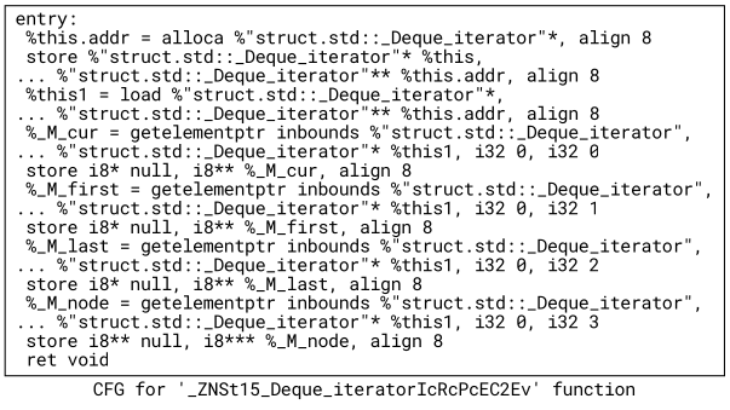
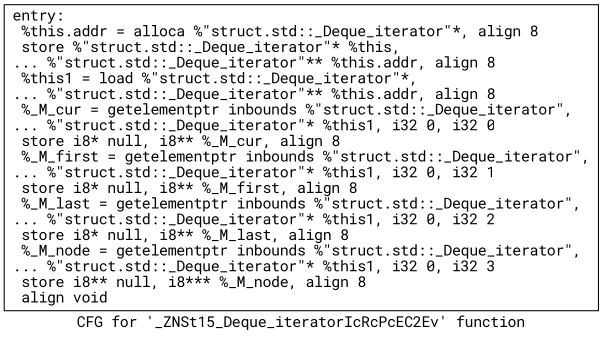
  digraph {
    label="CFG for '_ZNSt15_Deque_iteratorIcRcPcEC2Ev' function"
    fontname="Roboto Mono"
-   n1 [label="{entry:\l  %this.addr = alloca %\"struct.std::_Deque_iterator\"*, align 8\l  store %\"struct.std::_Deque_iterator\"* %this,\l... %\"struct.std::_Deque_iterator\"** %this.addr, align 8\l  %this1 = load %\"struct.std::_Deque_iterator\"*,\l... %\"struct.std::_Deque_iterator\"** %this.addr, align 8\l  %_M_cur = getelementptr inbounds %\"struct.std::_Deque_iterator\",\l... %\"struct.std::_Deque_iterator\"* %this1, i32 0, i32 0\l  store i8* null, i8** %_M_cur, align 8\l  %_M_first = getelementptr inbounds %\"struct.std::_Deque_iterator\",\l... %\"struct.std::_Deque_iterator\"* %this1, i32 0, i32 1\l  store i8* null, i8** %_M_first, align 8\l  %_M_last = getelementptr inbounds %\"struct.std::_Deque_iterator\",\l... %\"struct.std::_Deque_iterator\"* %this1, i32 0, i32 2\l  store i8* null, i8** %_M_last, align 8\l  %_M_node = getelementptr inbounds %\"struct.std::_Deque_iterator\",\l... %\"struct.std::_Deque_iterator\"* %this1, i32 0, i32 3\l  store i8** null, i8*** %_M_node, align 8\l  ret void\l}" shape=record fontname="Roboto Mono"]
+   n1 [label="{entry:\l  %this.addr = alloca %\"struct.std::_Deque_iterator\"*, align 8\l  store %\"struct.std::_Deque_iterator\"* %this,\l... %\"struct.std::_Deque_iterator\"** %this.addr, align 8\l  %this1 = load %\"struct.std::_Deque_iterator\"*,\l... %\"struct.std::_Deque_iterator\"** %this.addr, align 8\l  %_M_cur = getelementptr inbounds %\"struct.std::_Deque_iterator\",\l... %\"struct.std::_Deque_iterator\"* %this1, i32 0, i32 0\l  store i8* null, i8** %_M_cur, align 8\l  %_M_first = getelementptr inbounds %\"struct.std::_Deque_iterator\",\l... %\"struct.std::_Deque_iterator\"* %this1, i32 0, i32 1\l  store i8* null, i8** %_M_first, align 8\l  %_M_last = getelementptr inbounds %\"struct.std::_Deque_iterator\",\l... %\"struct.std::_Deque_iterator\"* %this1, i32 0, i32 2\l  store i8* null, i8** %_M_last, align 8\l  %_M_node = getelementptr inbounds %\"struct.std::_Deque_iterator\",\l... %\"struct.std::_Deque_iterator\"* %this1, i32 0, i32 3\l  store i8** null, i8*** %_M_node, align 8\l  align void\l}" shape=record fontname="Roboto Mono"]
  }
